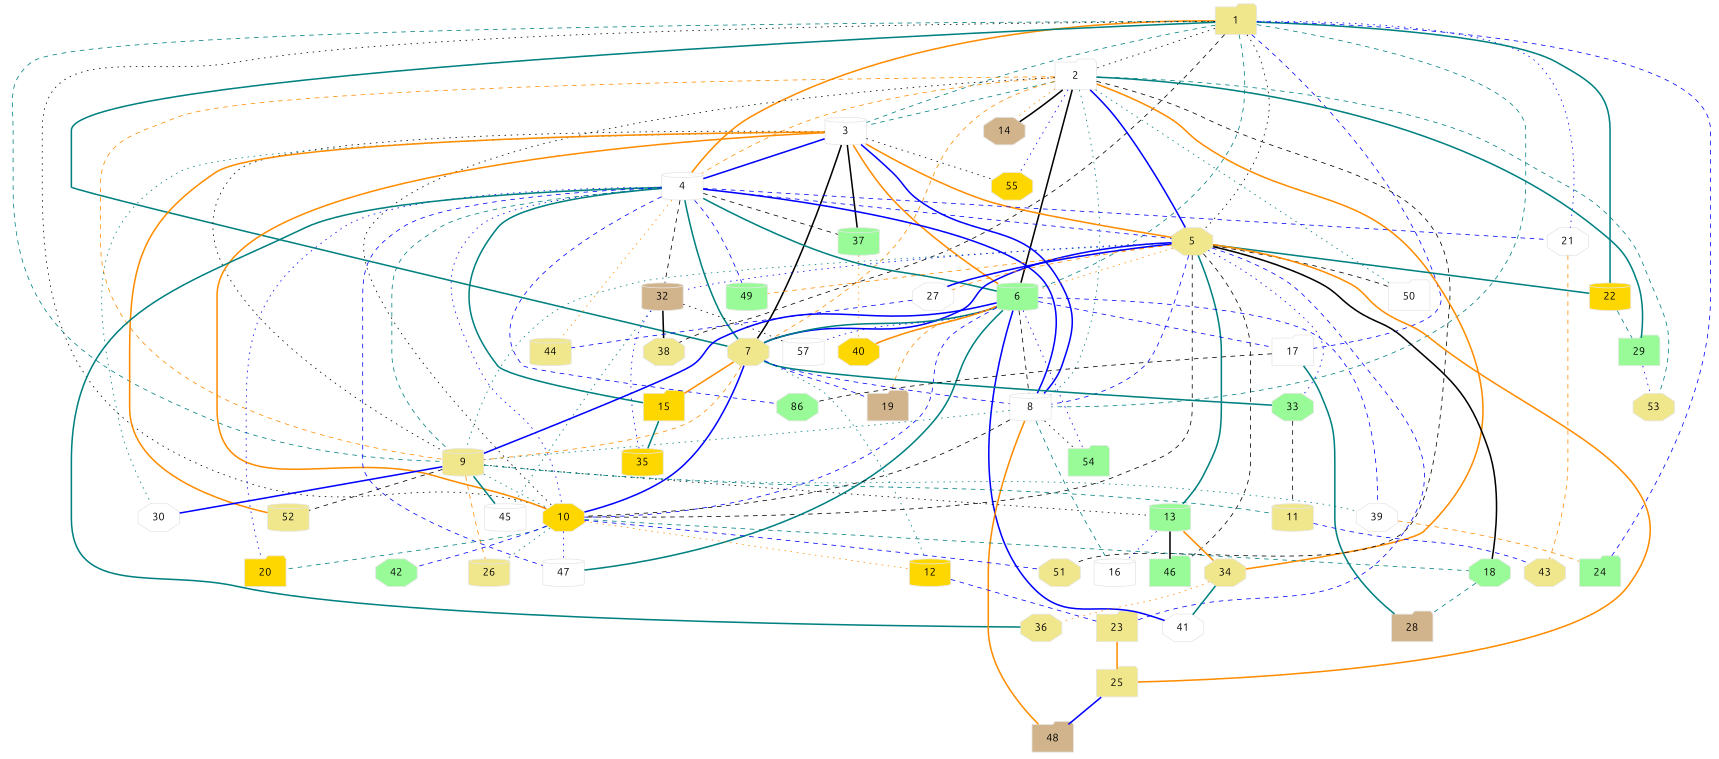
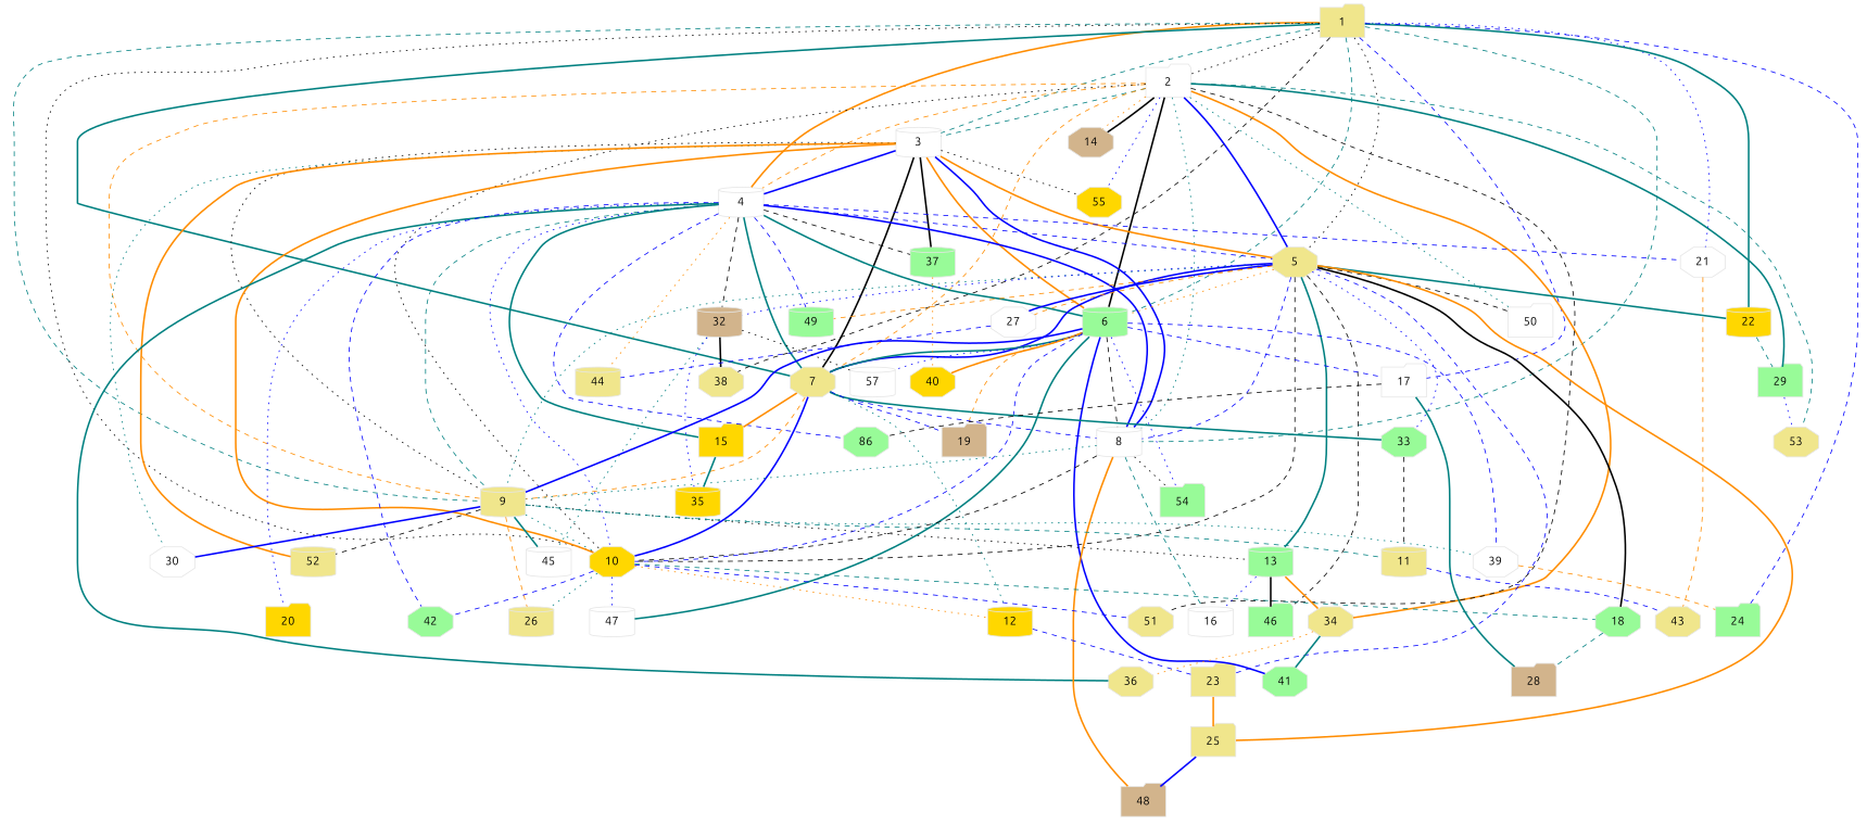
  graph {
    fontname=Ubuntu
    node [color=gray90 fillcolor=khaki fontname=Ubuntu shape=octagon style=filled]
    edge [color=blue fontname=Ubuntu style=dashed]
    1 [shape=folder]
    2 [fillcolor=white shape=folder]
    3 [fillcolor=white shape=cylinder]
    4 [fillcolor=white shape=cylinder]
    5
    6 [fillcolor=palegreen shape=cylinder]
    7
    8 [fillcolor=white shape=cylinder]
    9 [shape=cylinder]
    10 [fillcolor=gold]
    17 [fillcolor=white shape=folder]
    21 [fillcolor=white]
    22 [fillcolor=gold shape=cylinder]
    24 [fillcolor=palegreen shape=folder]
    38
    14 [fillcolor=tan]
    29 [fillcolor=palegreen shape=folder]
    34
    50 [fillcolor=white shape=folder]
    51
    53
    55 [fillcolor=gold]
    30 [fillcolor=white]
    37 [fillcolor=palegreen shape=cylinder]
    52 [shape=cylinder]
    15 [fillcolor=gold shape=folder]
    20 [fillcolor=gold shape=folder]
    32 [fillcolor=tan shape=cylinder]
    36
    42 [fillcolor=palegreen]
    44 [shape=cylinder]
    49 [fillcolor=palegreen shape=cylinder]
    n33 [fillcolor=palegreen label=86]
    13 [fillcolor=palegreen shape=cylinder]
    18 [fillcolor=palegreen]
    23 [shape=folder]
    25 [shape=folder]
    27 [fillcolor=white]
    33 [fillcolor=palegreen]
    46 [fillcolor=palegreen shape=folder]
    19 [fillcolor=tan shape=folder]
    39 [fillcolor=white]
    40 [fillcolor=gold]
-   41 [fillcolor=white]
+   41 [fillcolor=palegreen]
    47 [fillcolor=white shape=cylinder]
    54 [fillcolor=palegreen shape=folder]
    57 [fillcolor=white shape=cylinder]
    12 [fillcolor=gold shape=cylinder]
    16 [fillcolor=white shape=cylinder]
    48 [fillcolor=tan shape=folder]
    11 [shape=cylinder]
    26 [shape=cylinder]
    45 [fillcolor=white shape=cylinder]
    28 [fillcolor=tan shape=folder]
    43
    35 [fillcolor=gold shape=cylinder]
    1 -- 2 [color=black style=dotted]
    1 -- 3 [color=teal]
    1 -- 4 [color=darkorange style=bold]
    1 -- 5 [color=black style=dotted]
    1 -- 6 [color=teal]
    1 -- 7 [color=teal style=bold]
    1 -- 8 [color=teal]
    1 -- 9 [color=teal]
    1 -- 10 [color=black style=dotted]
    1 -- 17
    1 -- 21 [style=dotted]
    1 -- 22 [color=teal style=bold]
    1 -- 24
    1 -- 38 [color=black]
    2 -- 3 [color=teal]
    2 -- 4 [color=darkorange]
    2 -- 5 [style=bold]
    2 -- 6 [color=black style=bold]
    2 -- 7 [color=darkorange]
    2 -- 8 [color=teal style=dotted]
    2 -- 9 [color=darkorange]
    2 -- 10 [color=black style=dotted]
    2 -- 14 [color=darkorange style=dotted]
    2 -- 14 [color=black style=bold]
    2 -- 29 [color=teal style=bold]
    2 -- 34 [color=darkorange style=bold]
    2 -- 50 [color=teal style=dotted]
    2 -- 51 [color=black]
    2 -- 53 [color=teal]
    2 -- 55 [style=dotted]
    3 -- 4 [style=bold]
    3 -- 5 [color=darkorange style=bold]
    3 -- 6 [color=darkorange style=bold]
    3 -- 7 [color=black style=bold]
    3 -- 8 [style=bold]
    3 -- 9 [color=black style=dotted]
    3 -- 10 [color=darkorange style=bold]
    3 -- 55 [color=black style=dotted]
    3 -- 30 [color=teal style=dotted]
    3 -- 37 [color=black style=bold]
    3 -- 52 [color=darkorange style=bold]
    4 -- 5
    4 -- 6 [color=teal style=bold]
    4 -- 7 [color=teal style=bold]
    4 -- 8 [style=bold]
    4 -- 9 [color=teal]
    4 -- 10 [style=dotted]
    4 -- 21
    4 -- 37 [color=black]
    4 -- 15 [color=teal style=bold]
    4 -- 20 [style=dotted]
    4 -- 32 [color=black]
    4 -- 36 [color=teal style=bold]
-   4 -- 47
+   4 -- 42
    4 -- 44 [color=darkorange style=dotted]
    4 -- 49
    4 -- n33
    5 -- 6 [color=darkorange style=dotted]
    5 -- 7 [style=bold]
    5 -- 8
    5 -- 9 [color=teal style=dotted]
    5 -- 10 [color=black]
    5 -- 22 [color=teal style=bold]
    5 -- 50 [color=black]
    5 -- 32 [style=dotted]
    5 -- 49 [color=darkorange]
    5 -- 13 [color=teal style=bold]
    5 -- 18 [color=black style=bold]
    5 -- 23
    5 -- 25 [color=darkorange style=bold]
    5 -- 27 [style=bold]
    5 -- 27 [color=darkorange]
    5 -- 33 [style=dotted]
    5 -- 46 [color=black]
    6 -- 7 [color=teal style=bold]
    6 -- 8 [color=black]
    6 -- 9 [style=bold]
    6 -- 10
    6 -- 17
    6 -- 19 [color=darkorange]
    6 -- 39
    6 -- 40 [color=darkorange style=bold]
    6 -- 41 [style=bold]
    6 -- 47 [color=teal style=bold]
    6 -- 54 [style=dotted]
    6 -- 57 [style=dotted]
    7 -- 8
    7 -- 9 [color=darkorange]
    7 -- 10 [style=bold]
    7 -- 15 [color=darkorange style=bold]
    7 -- 33 [color=teal style=bold]
    7 -- 19
    7 -- 12 [color=teal style=dotted]
    8 -- 9 [color=teal style=dotted]
    8 -- 10 [color=black]
    8 -- 54 [color=black style=dotted]
    8 -- 16 [color=teal]
    8 -- 48 [color=darkorange style=bold]
    9 -- 10 [color=teal style=dotted]
    9 -- 30 [style=bold]
    9 -- 52 [color=black]
    9 -- 13 [color=black style=dotted]
    9 -- 39 [color=teal style=dotted]
    9 -- 11 [color=teal]
    9 -- 26 [color=darkorange]
    9 -- 45 [color=teal style=bold]
    10 -- 51
-   10 -- 20 [color=teal]
    10 -- 42
    10 -- 18 [color=teal]
    10 -- 47 [style=dotted]
    10 -- 12 [color=darkorange style=dotted]
    10 -- 26 [color=teal style=dotted]
    17 -- n33 [color=black]
    17 -- 28 [color=teal style=bold]
    21 -- 43 [color=darkorange]
    22 -- 29 [color=teal]
    29 -- 53 [style=dotted]
    34 -- 36 [color=darkorange style=dotted]
    34 -- 41 [color=teal style=bold]
    37 -- 40 [color=darkorange style=dotted]
    15 -- 35 [color=teal style=bold]
    32 -- 38 [color=black style=bold]
    32 -- 57 [color=black style=dotted]
    32 -- 45 [color=teal style=dotted]
    32 -- 35 [style=dotted]
    13 -- 34 [color=darkorange style=bold]
    13 -- 46 [color=black style=bold]
    13 -- 16 [style=dotted]
    18 -- 28 [color=teal]
    23 -- 25 [color=darkorange style=bold]
    25 -- 48 [style=bold]
    27 -- 44
    33 -- 11 [color=black]
    39 -- 24 [color=darkorange]
    12 -- 23
    11 -- 43
  }
